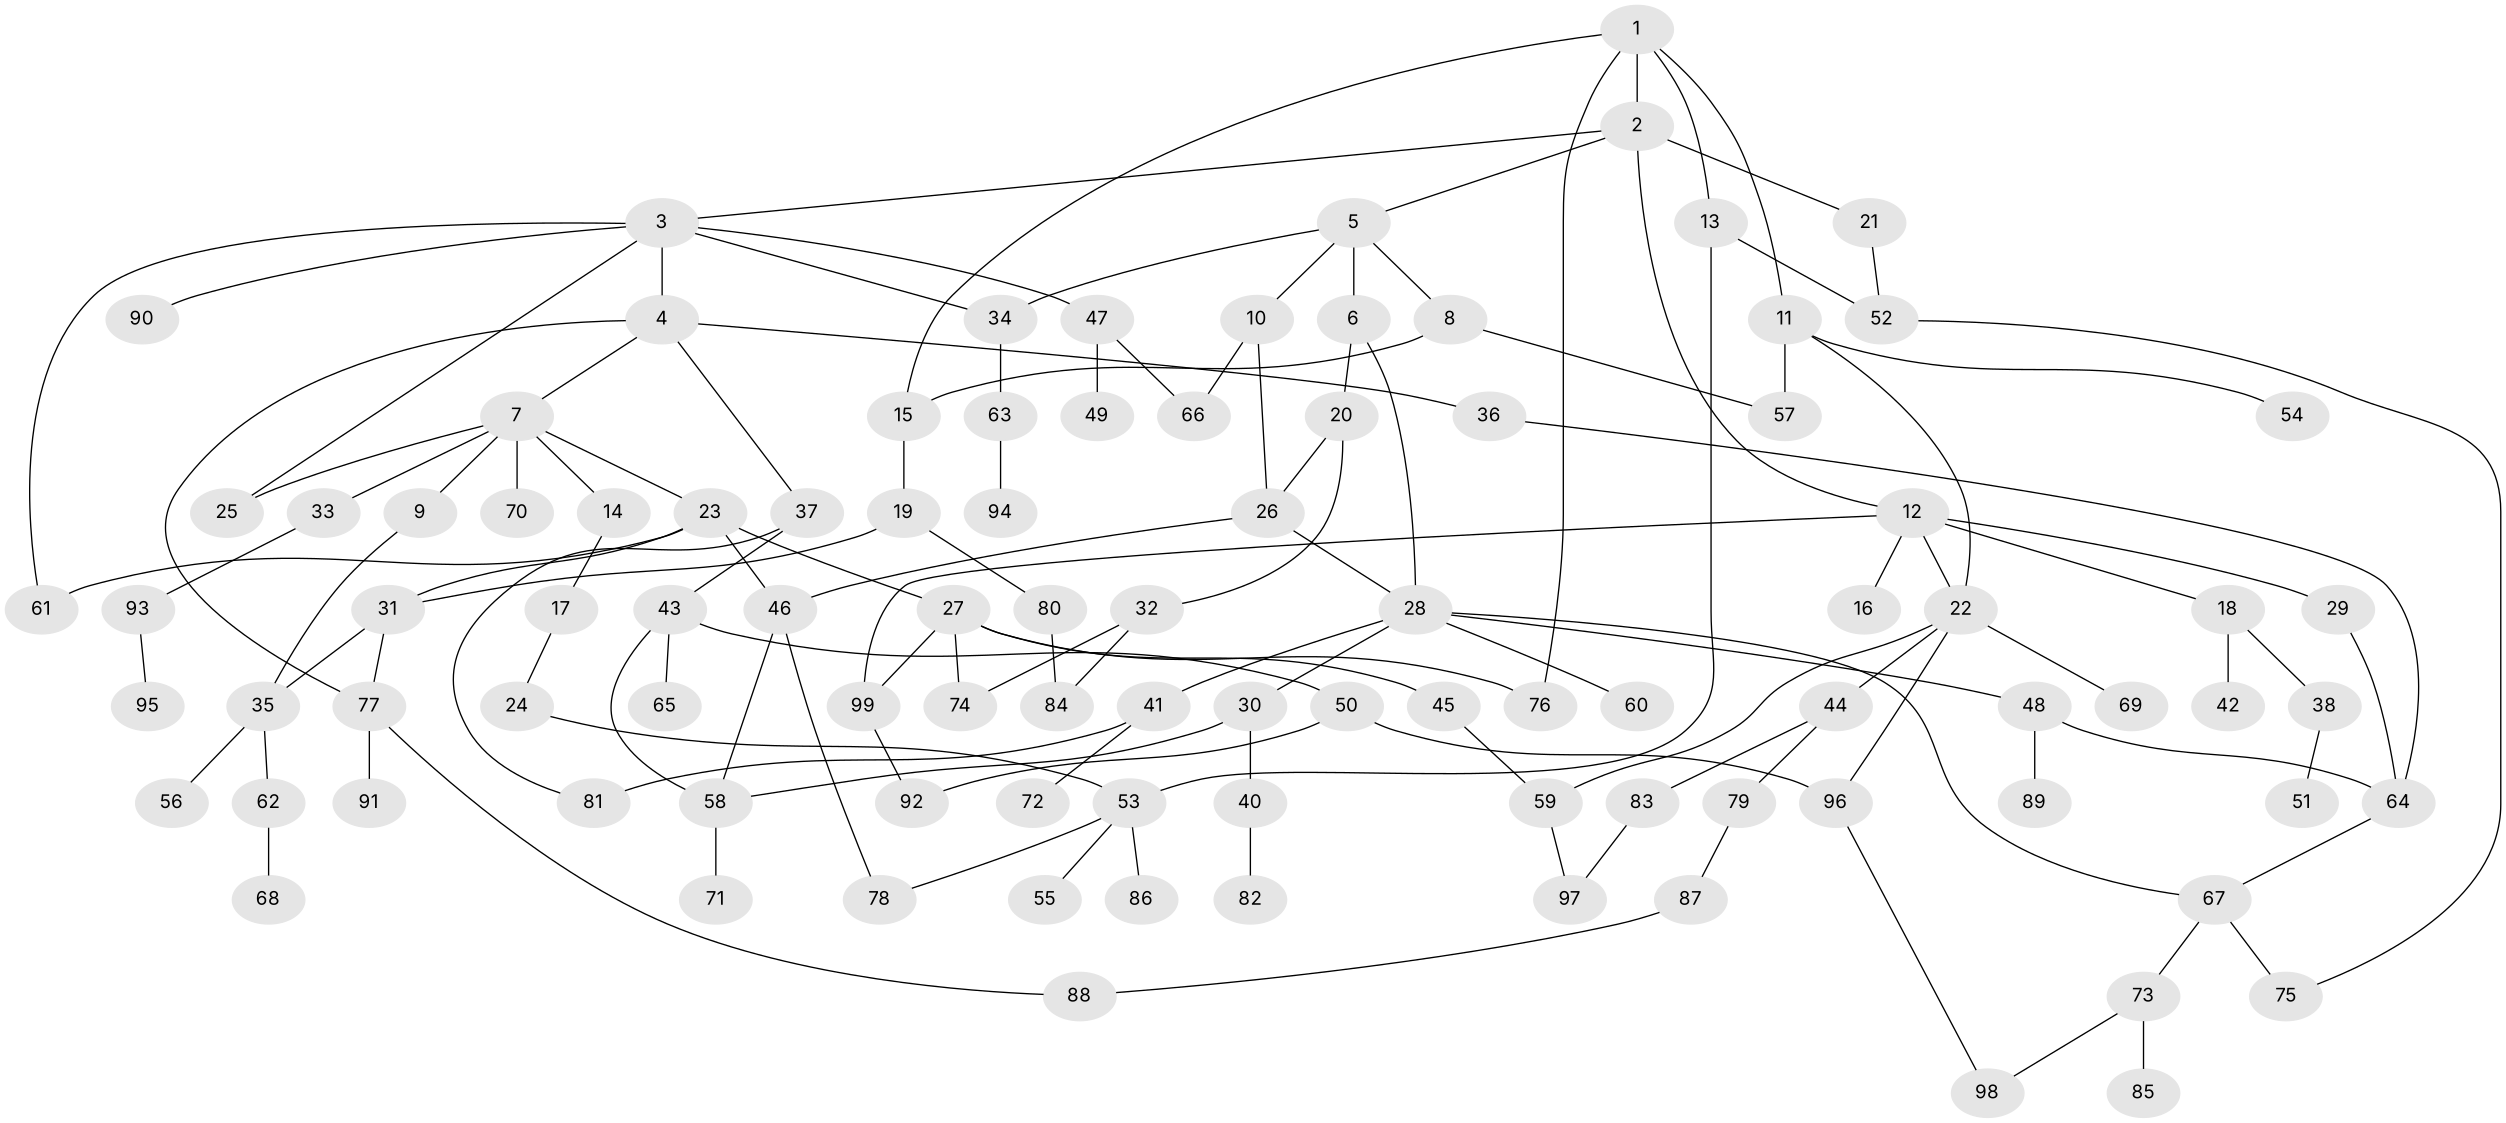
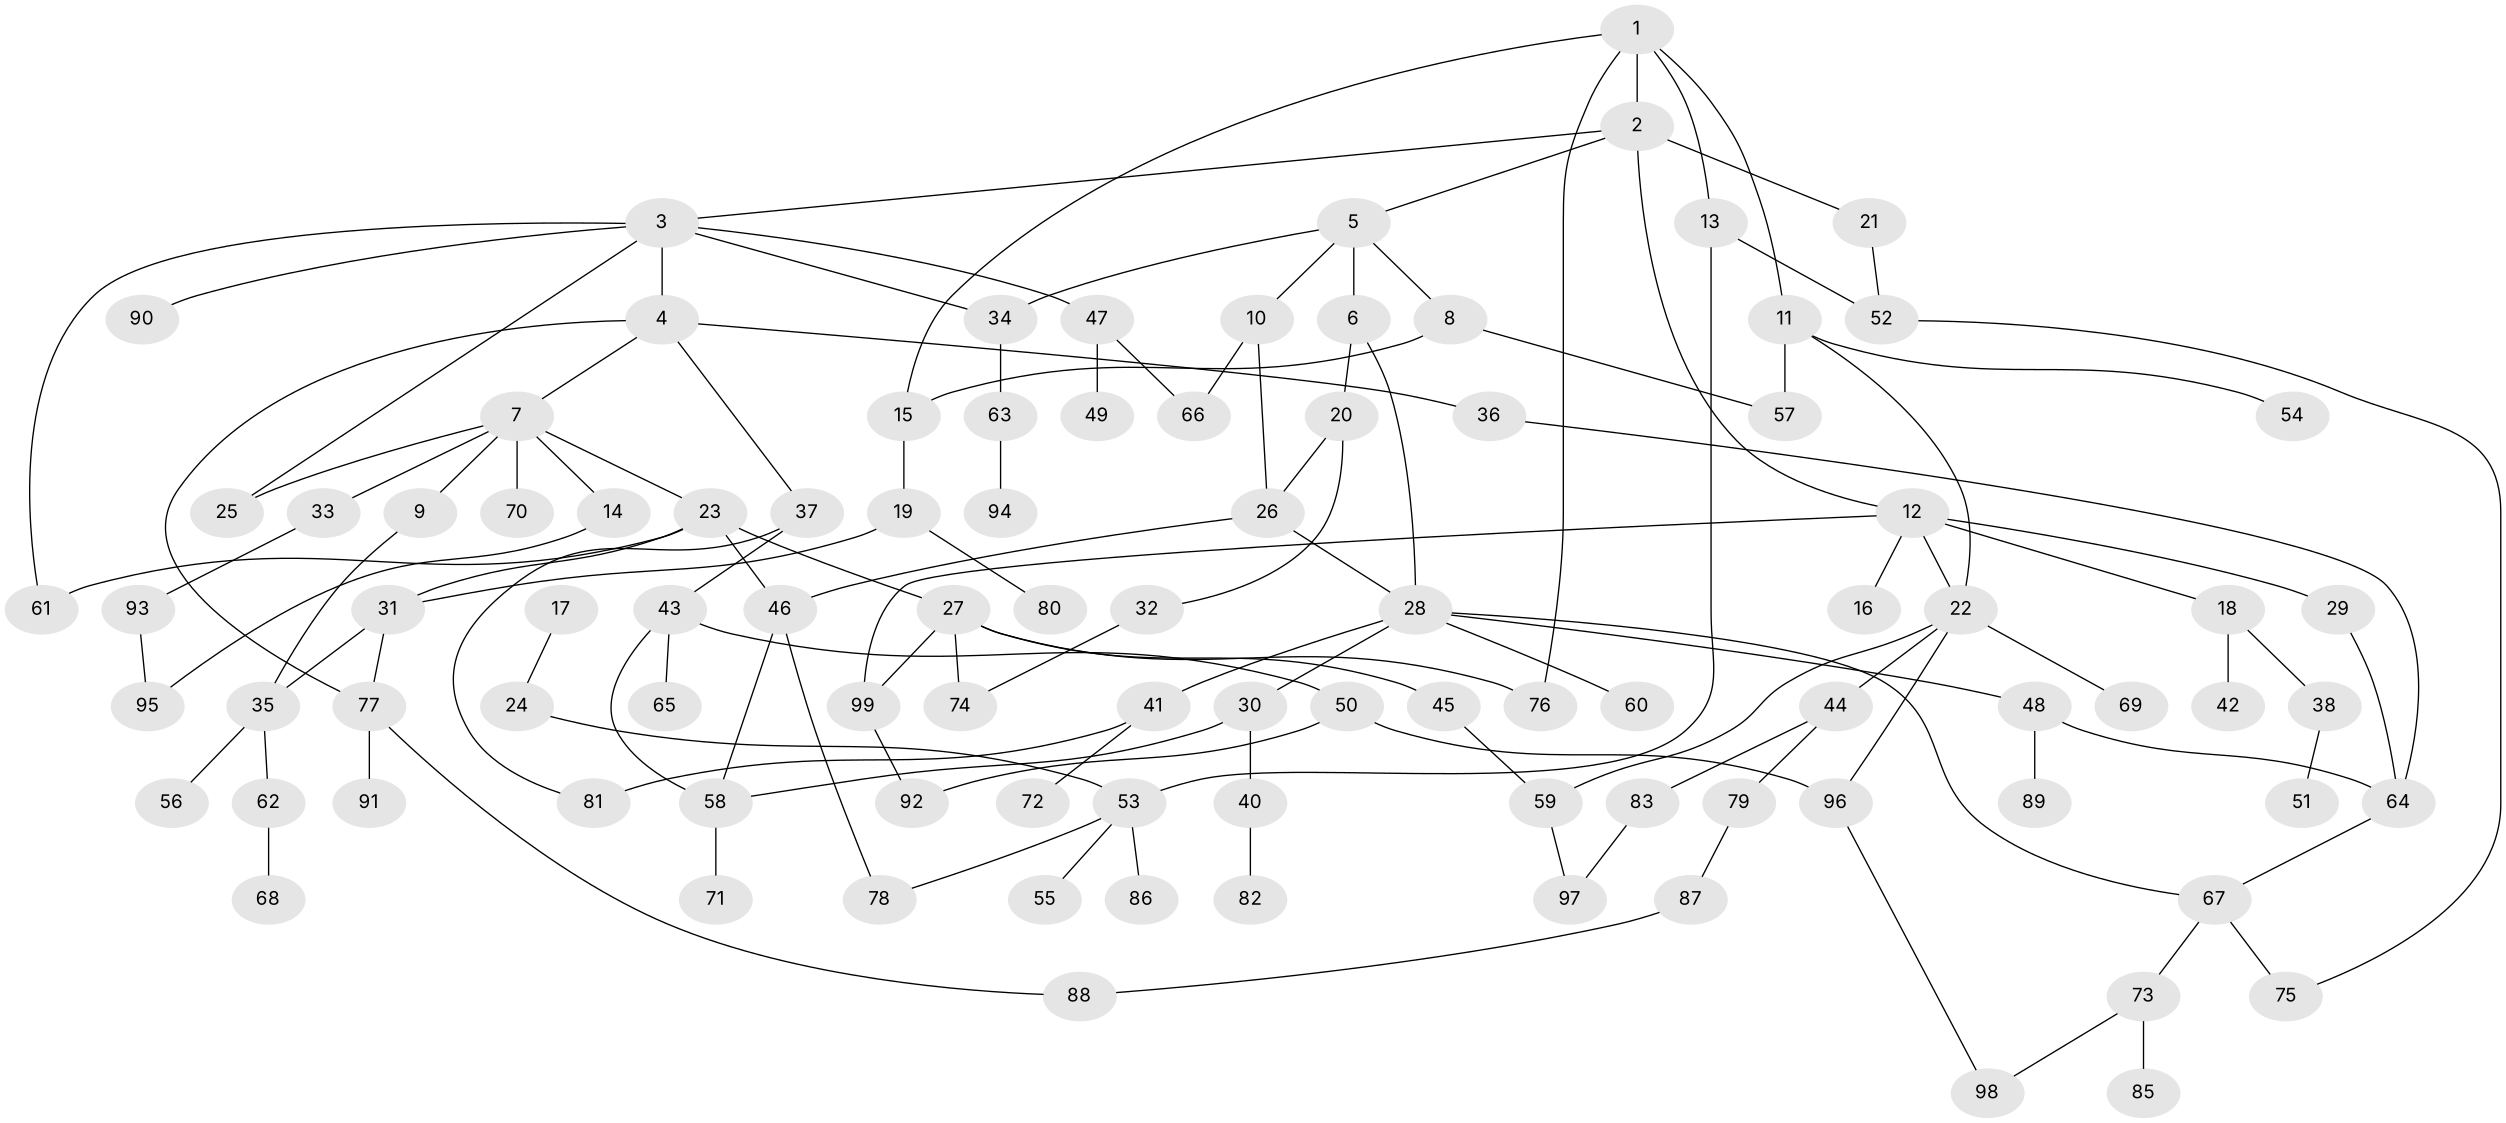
  graph {
    fontname=Inter
    node [color=gray90 fontname=Inter style=filled]
    edge [fontname=Inter]
    1
    2
    11
    13
    15
    76
    3
    5
    12
    21
    57
    22
    54
    52
    53
    19
    4
    25
    34
    47
    61
    90
    6
    8
    10
    16
    18
    29
    n29 [label=99]
    7
    36
    37
    77
    63
    66
    49
    9
    14
    23
    33
    70
    64
    43
    81
    88
    91
    20
    28
    26
    32
    30
    41
    48
    60
    67
    35
    17
    31
    27
    46
    93
    56
    62
    44
    59
    69
    96
    38
    42
    92
    75
    78
    55
    86
    24
    80
    51
-   84
    74
    79
    83
    97
    98
    45
    58
    40
    72
    89
    73
    82
    71
    95
    94
    68
    50
    65
    87
    85
    1 -- 2
    1 -- 11
    1 -- 13
    1 -- 15
    1 -- 76
    2 -- 3
    2 -- 5
    2 -- 12
    2 -- 21
    11 -- 57
    11 -- 22
    11 -- 54
    13 -- 52
    13 -- 53
    15 -- 19
    3 -- 4
    3 -- 25
    3 -- 34
    3 -- 47
    3 -- 61
    3 -- 90
    5 -- 34
    5 -- 6
    5 -- 8
    5 -- 10
    12 -- 22
    12 -- 16
    12 -- 18
    12 -- 29
    12 -- n29
    21 -- 52
    22 -- 44
    22 -- 59
    22 -- 69
    22 -- 96
    52 -- 75
    53 -- 78
    53 -- 55
    53 -- 86
    19 -- 31
    19 -- 80
    4 -- 7
    4 -- 36
    4 -- 37
    4 -- 77
    34 -- 63
    47 -- 66
    47 -- 49
    6 -- 20
    6 -- 28
    8 -- 15
    8 -- 57
    10 -- 66
    10 -- 26
    18 -- 38
    18 -- 42
    29 -- 64
    n29 -- 92
    7 -- 25
    7 -- 9
    7 -- 14
    7 -- 23
    7 -- 33
    7 -- 70
    36 -- 64
    37 -- 43
    37 -- 81
    77 -- 88
    77 -- 91
    63 -- 94
    9 -- 35
-   14 -- 17
+   14 -- 95
    23 -- 61
    23 -- 31
    23 -- 27
    23 -- 46
    33 -- 93
    64 -- 67
    43 -- 58
    43 -- 50
    43 -- 65
    20 -- 26
    20 -- 32
    28 -- 30
    28 -- 41
    28 -- 48
    28 -- 60
    28 -- 67
    26 -- 28
    26 -- 46
-   32 -- 84
    32 -- 74
    30 -- 58
    30 -- 40
    41 -- 81
    41 -- 72
    48 -- 64
    48 -- 89
    67 -- 75
    67 -- 73
    35 -- 56
    35 -- 62
    17 -- 24
    31 -- 77
    31 -- 35
    27 -- 76
    27 -- n29
    27 -- 74
    27 -- 45
    46 -- 78
    46 -- 58
    93 -- 95
    62 -- 68
    44 -- 79
    44 -- 83
    59 -- 97
    96 -- 98
    38 -- 51
    24 -- 53
-   80 -- 84
    79 -- 87
    83 -- 97
    45 -- 59
    58 -- 71
    40 -- 82
    73 -- 98
    73 -- 85
    50 -- 96
    50 -- 92
    87 -- 88
  }
